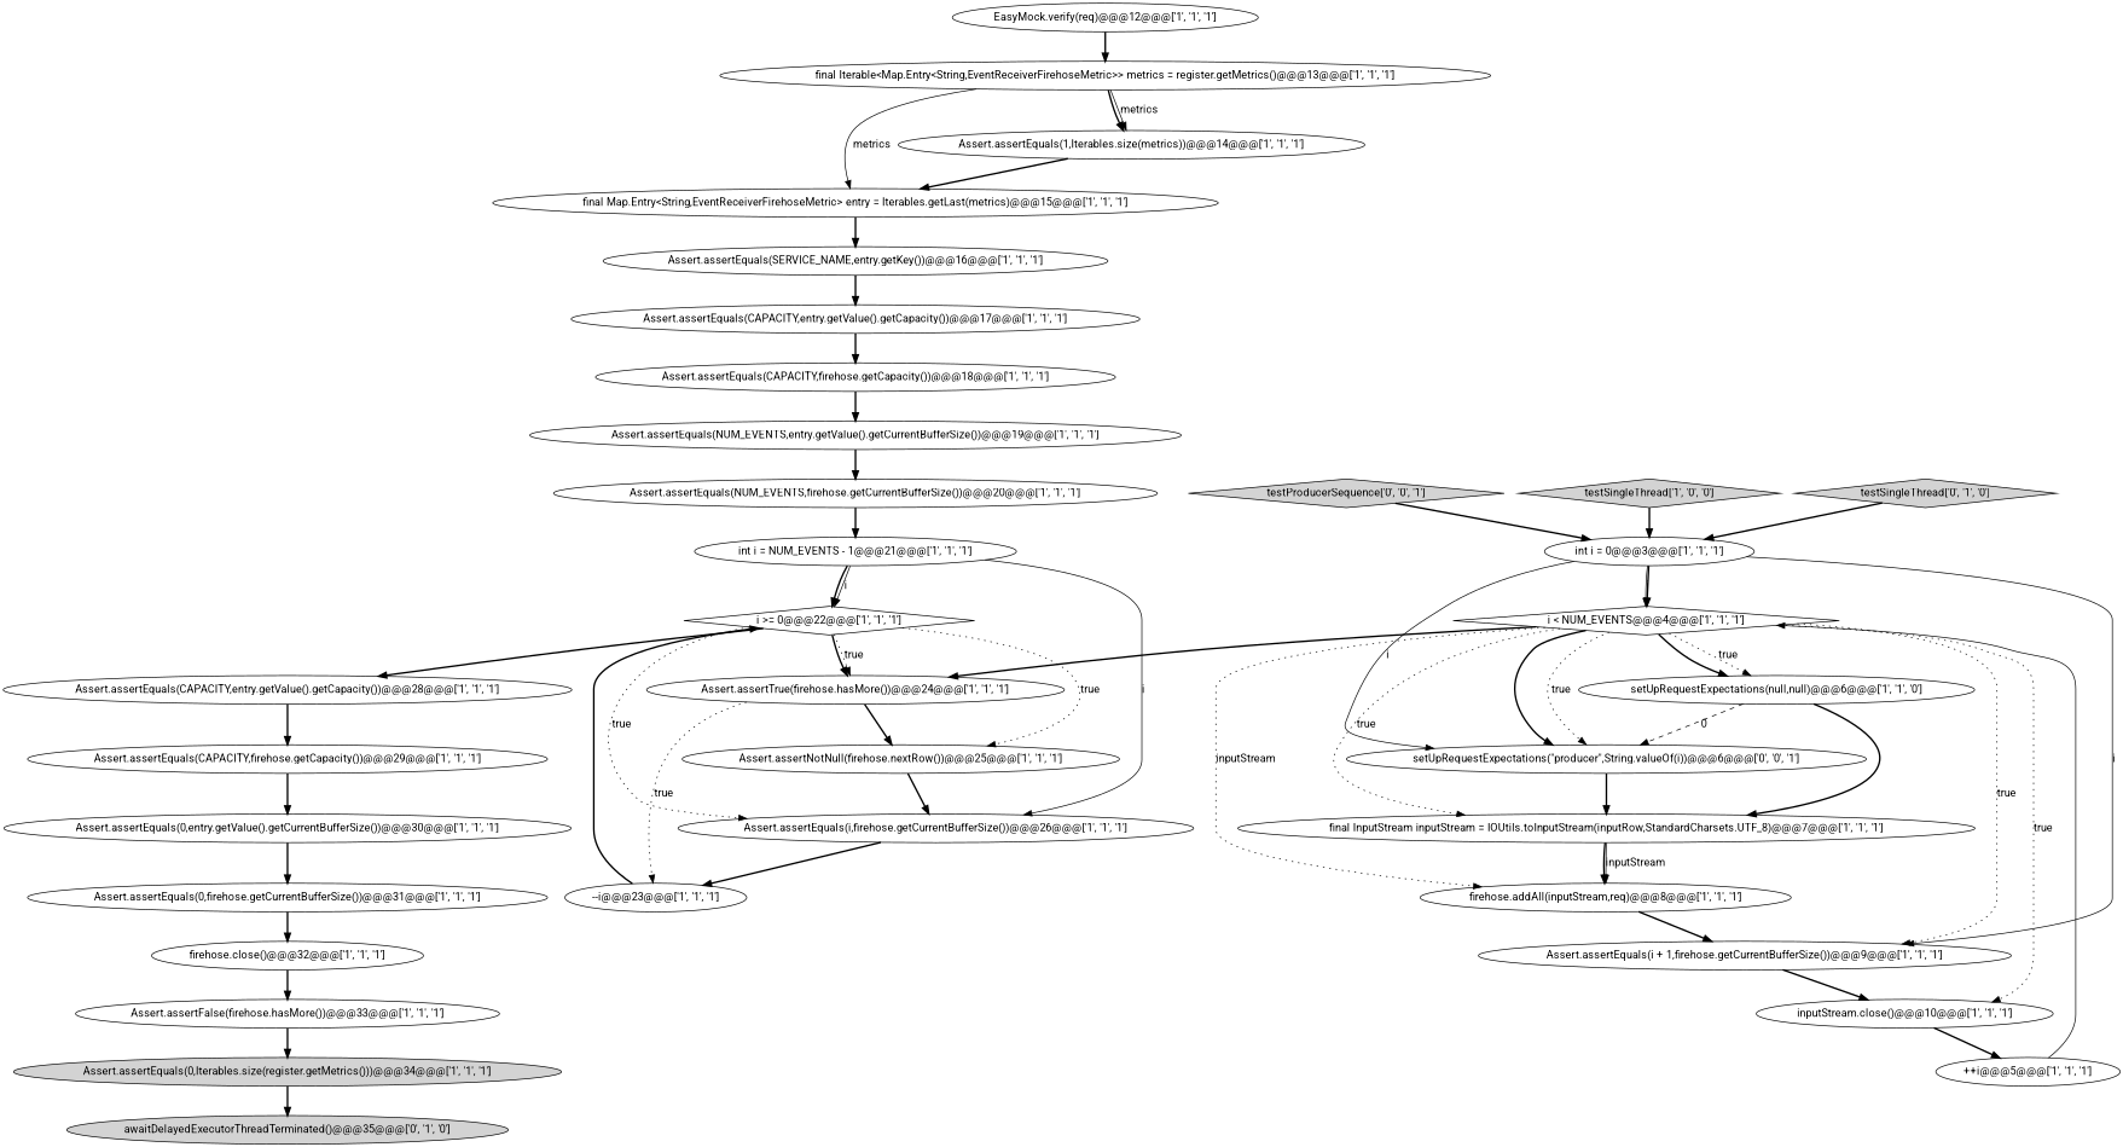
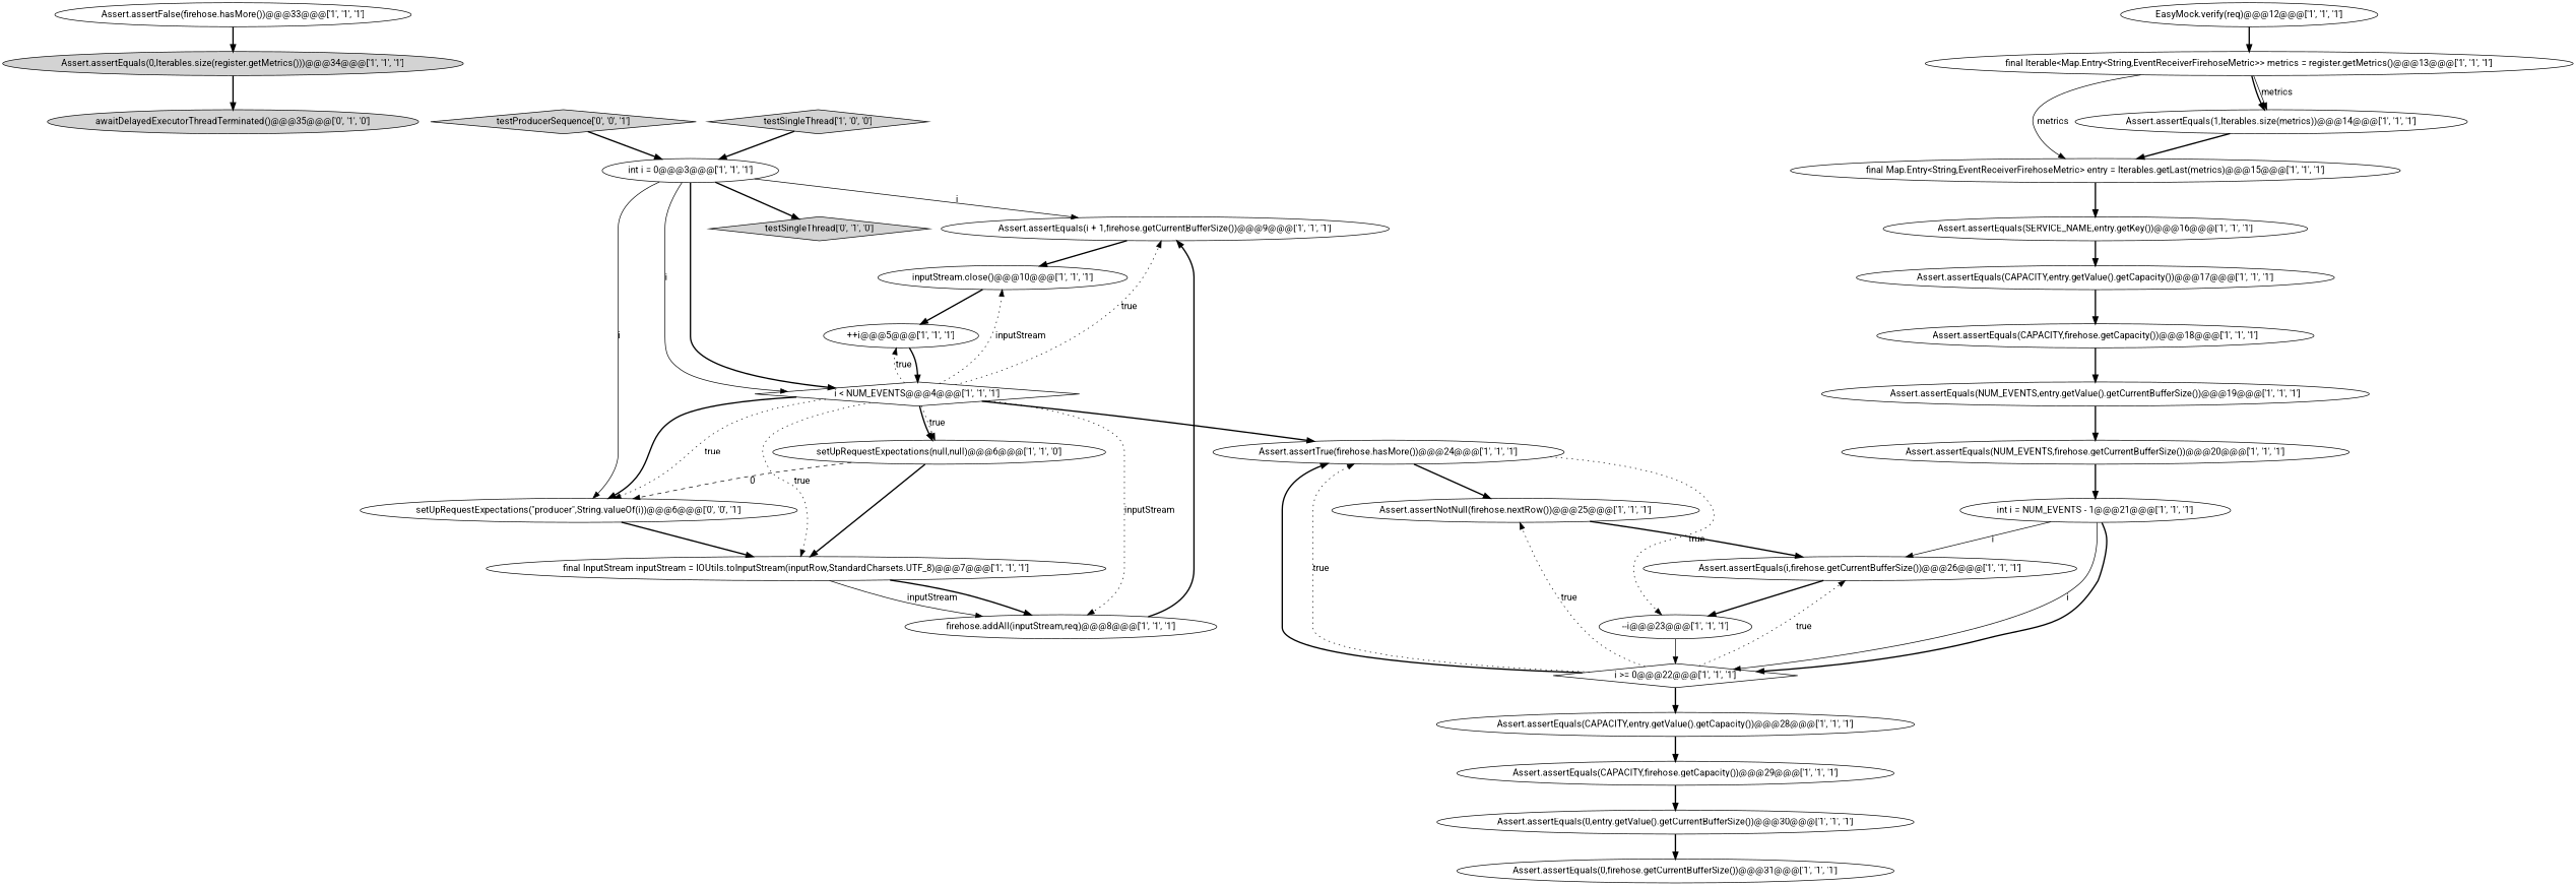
  digraph {
    fontname=Roboto
    node [fillcolor=white fontname=Roboto shape=ellipse style=filled]
    edge [fontname=Roboto style=bold]
    n1 [fillcolor=lightgray label="awaitDelayedExecutorThreadTerminated()@@@35@@@['0', '1', '0']"]
    n2 [label="Assert.assertEquals(i + 1,firehose.getCurrentBufferSize())@@@9@@@['1', '1', '1']"]
    n3 [label="inputStream.close()@@@10@@@['1', '1', '1']"]
    n4 [label="++i@@@5@@@['1', '1', '1']"]
    n5 [label="Assert.assertEquals(SERVICE_NAME,entry.getKey())@@@16@@@['1', '1', '1']"]
    n6 [label="Assert.assertEquals(CAPACITY,entry.getValue().getCapacity())@@@17@@@['1', '1', '1']"]
    n7 [label="Assert.assertEquals(CAPACITY,firehose.getCapacity())@@@18@@@['1', '1', '1']"]
-   n8 [label="firehose.close()@@@32@@@['1', '1', '1']"]
    n9 [label="Assert.assertFalse(firehose.hasMore())@@@33@@@['1', '1', '1']"]
    n10 [fillcolor=lightgray label="Assert.assertEquals(0,Iterables.size(register.getMetrics()))@@@34@@@['1', '1', '1']"]
    n11 [label="setUpRequestExpectations(\"producer\",String.valueOf(i))@@@6@@@['0', '0', '1']"]
    n12 [label="final InputStream inputStream = IOUtils.toInputStream(inputRow,StandardCharsets.UTF_8)@@@7@@@['1', '1', '1']"]
    n13 [label="firehose.addAll(inputStream,req)@@@8@@@['1', '1', '1']"]
    n14 [label="Assert.assertEquals(CAPACITY,firehose.getCapacity())@@@29@@@['1', '1', '1']"]
    n15 [label="Assert.assertEquals(0,entry.getValue().getCurrentBufferSize())@@@30@@@['1', '1', '1']"]
    n16 [label="Assert.assertEquals(0,firehose.getCurrentBufferSize())@@@31@@@['1', '1', '1']"]
    n17 [label="i < NUM_EVENTS@@@4@@@['1', '1', '1']" shape=diamond]
    n18 [label="setUpRequestExpectations(null,null)@@@6@@@['1', '1', '0']"]
    n19 [label="Assert.assertTrue(firehose.hasMore())@@@24@@@['1', '1', '1']"]
    n20 [label="EasyMock.verify(req)@@@12@@@['1', '1', '1']"]
    n21 [label="final Iterable<Map.Entry<String,EventReceiverFirehoseMetric>> metrics = register.getMetrics()@@@13@@@['1', '1', '1']"]
    n22 [fillcolor=lightgray label="testSingleThread['0', '1', '0']" shape=diamond]
    n23 [label="int i = 0@@@3@@@['1', '1', '1']"]
    n24 [label="final Map.Entry<String,EventReceiverFirehoseMetric> entry = Iterables.getLast(metrics)@@@15@@@['1', '1', '1']"]
    n25 [label="Assert.assertEquals(1,Iterables.size(metrics))@@@14@@@['1', '1', '1']"]
    n26 [label="i >= 0@@@22@@@['1', '1', '1']" shape=diamond]
    n27 [label="Assert.assertNotNull(firehose.nextRow())@@@25@@@['1', '1', '1']"]
    n28 [label="Assert.assertEquals(i,firehose.getCurrentBufferSize())@@@26@@@['1', '1', '1']"]
    n29 [label="Assert.assertEquals(CAPACITY,entry.getValue().getCapacity())@@@28@@@['1', '1', '1']"]
    n30 [label="--i@@@23@@@['1', '1', '1']"]
    n31 [label="Assert.assertEquals(NUM_EVENTS,entry.getValue().getCurrentBufferSize())@@@19@@@['1', '1', '1']"]
    n32 [label="Assert.assertEquals(NUM_EVENTS,firehose.getCurrentBufferSize())@@@20@@@['1', '1', '1']"]
    n33 [label="int i = NUM_EVENTS - 1@@@21@@@['1', '1', '1']"]
    n34 [fillcolor=lightgray label="testProducerSequence['0', '0', '1']" shape=diamond]
    n35 [fillcolor=lightgray label="testSingleThread['1', '0', '0']" shape=diamond]
    n2 -> n3
    n3 -> n4
-   n4 -> n17 [style=solid]
+   n4 -> n17
    n5 -> n6
    n6 -> n7
    n7 -> n31
-   n8 -> n9
    n9 -> n10
    n10 -> n1
    n11 -> n12
    n12 -> n13 [label=inputStream style=solid]
    n12 -> n13
    n13 -> n2
    n14 -> n15
    n15 -> n16
-   n16 -> n8
    n17 -> n2 [label=true style=dotted]
-   n17 -> n3 [label=true style=dotted]
+   n17 -> n3 [label=inputStream style=dotted]
+   n17 -> n4 [label=true style=dotted]
    n17 -> n11
    n17 -> n11 [label=true style=dotted]
    n17 -> n12 [label=true style=dotted]
    n17 -> n13 [label=inputStream style=dotted]
    n17 -> n18
    n17 -> n18 [label=true style=dotted]
    n17 -> n19
    n18 -> n11 [label=0 style=dashed]
    n18 -> n12
    n19 -> n27
    n19 -> n30 [label=true style=dotted]
    n20 -> n21
    n21 -> n24 [label=metrics style=solid]
    n21 -> n25 [label=metrics style=solid]
    n21 -> n25
-   n22 -> n23
+   n23 -> n22
    n23 -> n2 [label=i style=solid]
    n23 -> n11 [label=i style=solid]
    n23 -> n17 [label=i style=solid]
    n23 -> n17
    n24 -> n5
    n25 -> n24
    n26 -> n19 [label=true style=dotted]
    n26 -> n19
    n26 -> n27 [label=true style=dotted]
    n26 -> n28 [label=true style=dotted]
    n26 -> n29
    n27 -> n28
    n28 -> n30
    n29 -> n14
-   n30 -> n26
+   n30 -> n26 [style=solid]
    n31 -> n32
    n32 -> n33
    n33 -> n26 [label=i style=solid]
    n33 -> n26
    n33 -> n28 [label=i style=solid]
    n34 -> n23
    n35 -> n23
  }
